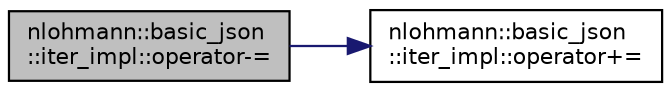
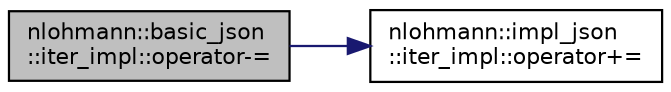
  digraph {
    rankdir=LR
    node [color=black fontname=Helvetica fontsize=10 shape=record style=filled]
    n1 [fillcolor=grey75 fontcolor=black height=0.2 label="nlohmann::basic_json\l::iter_impl::operator-=" width=0.4]
-   n2 [fillcolor=white height=0.2 label="nlohmann::basic_json\l::iter_impl::operator+=" width=0.4]
+   n2 [fillcolor=white height=0.2 label="nlohmann::impl_json\l::iter_impl::operator+=" width=0.4]
    n1 -> n2 [color=midnightblue fontname=Helvetica fontsize=10 labelfontname=Helvetica labelfontsize=10 style=solid]
  }
